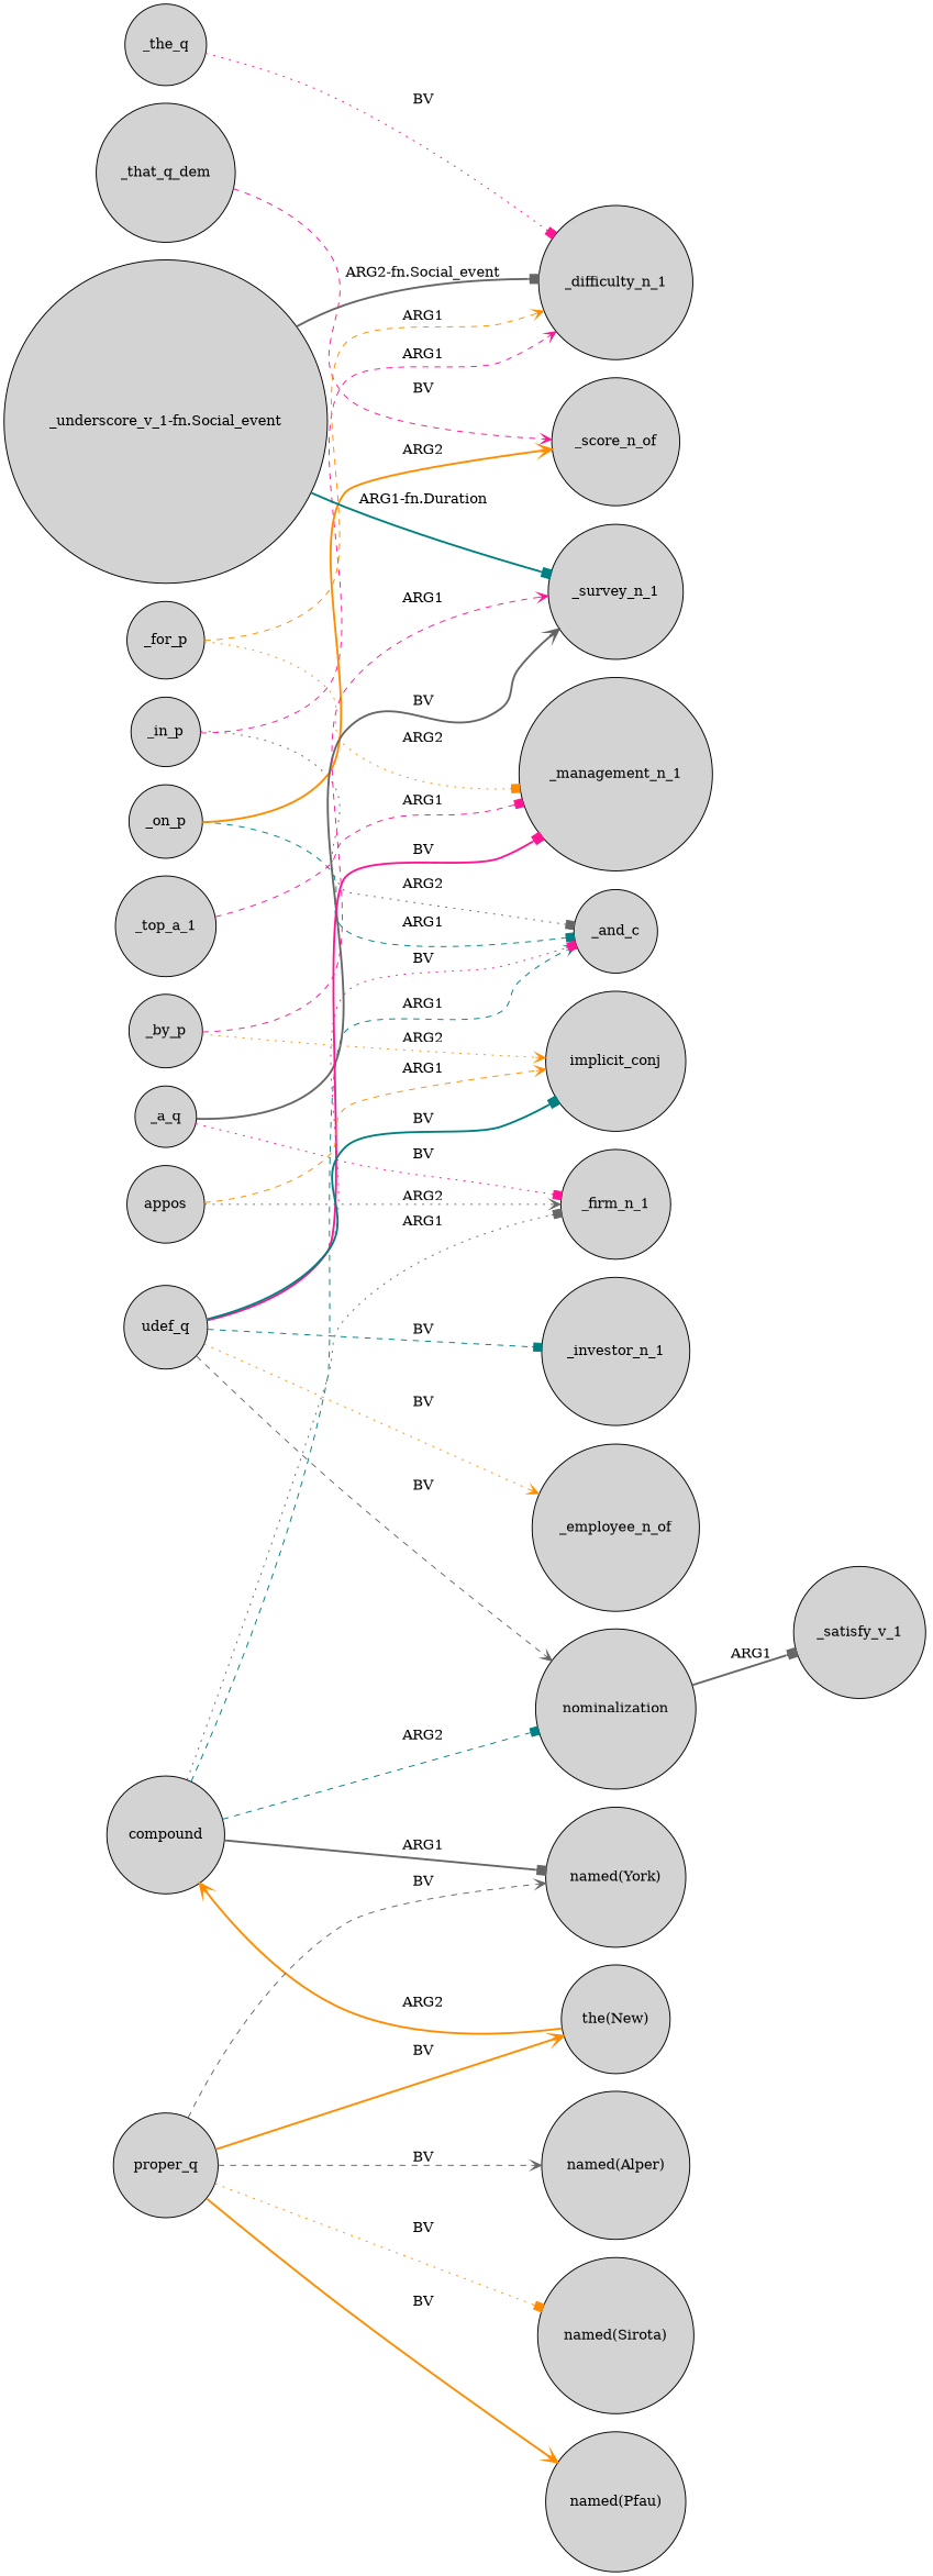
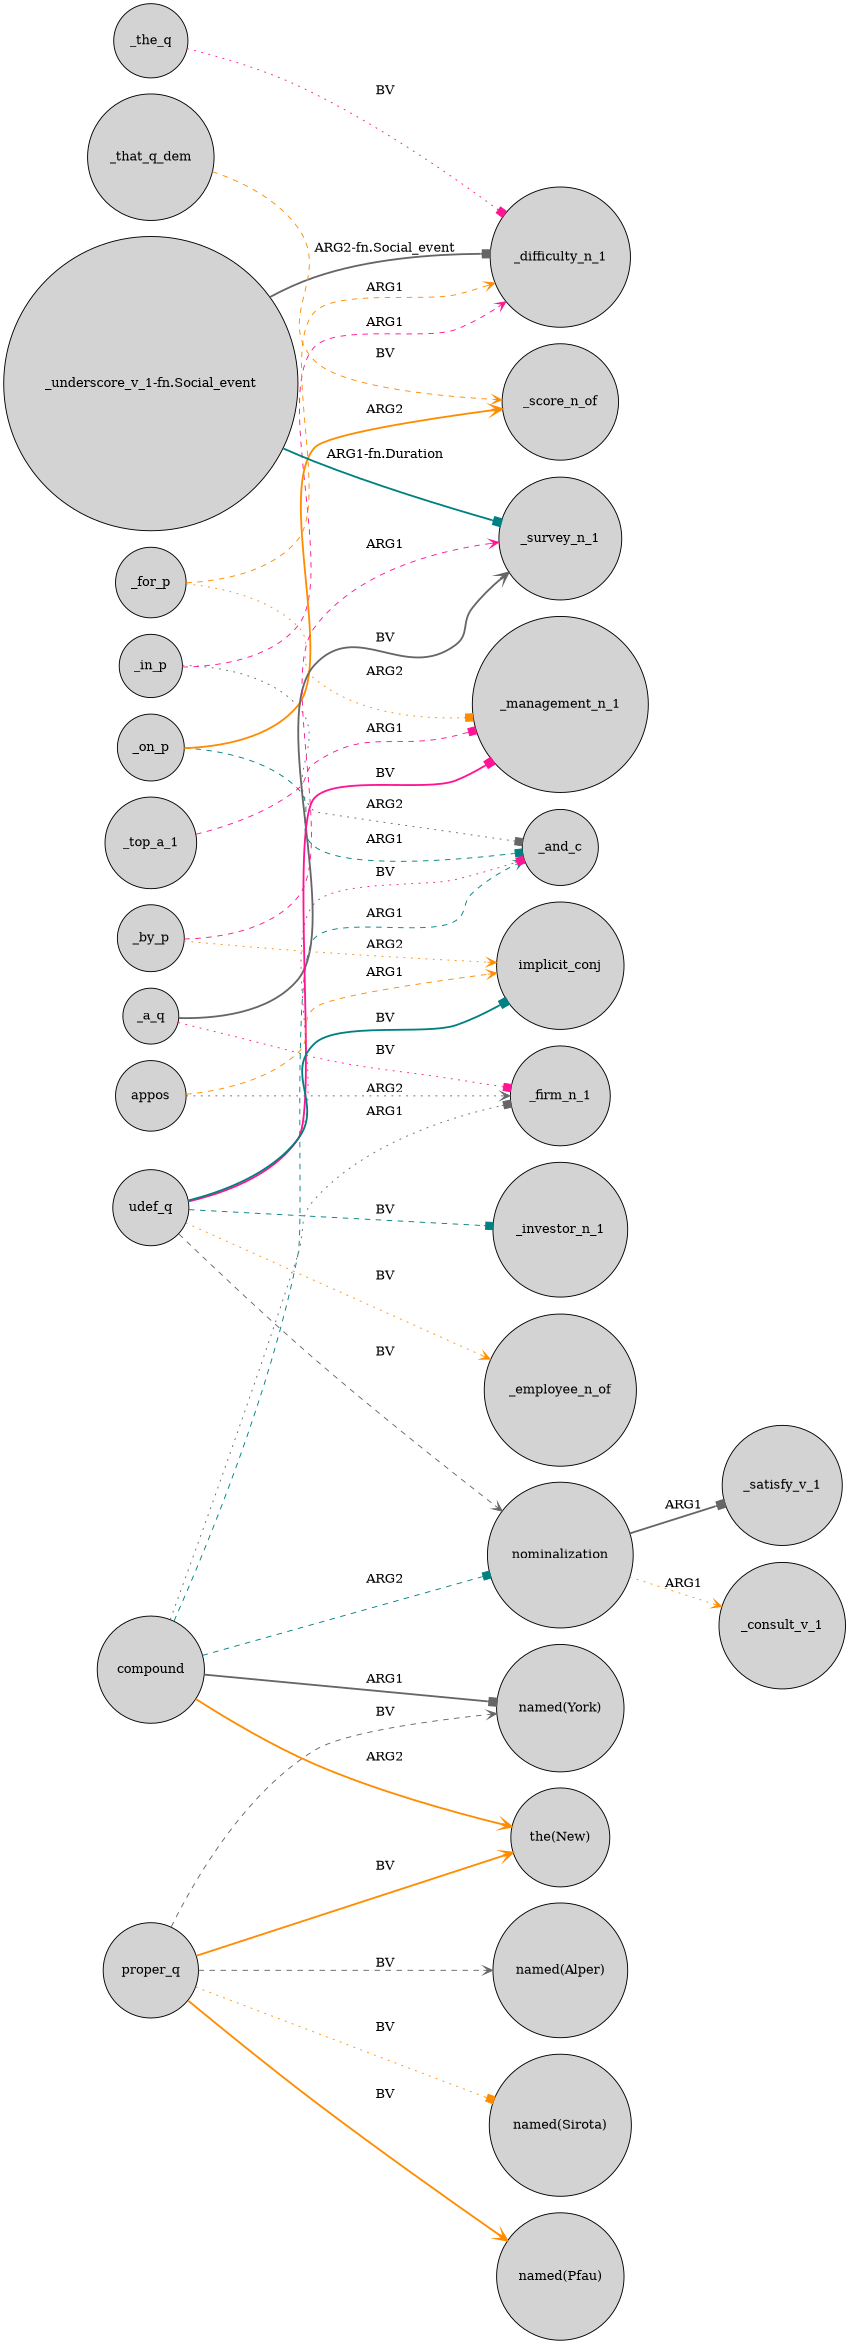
  digraph {
    rankdir=LR
    node [shape=circle style=filled]
    edge [arrowhead=vee color=darkorange style=dashed]
    compound
    _and_c
    n3 [label="the(New)"]
    nominalization
    _firm_n_1
    "named(York)"
    _satisfy_v_1
+   _consult_v_1
    _in_p
    _difficulty_n_1
    _on_p
    _score_n_of
    _a_q
    _survey_n_1
    "_underscore_v_1-fn.Social_event"
    proper_q
    "named(Alper)"
    "named(Sirota)"
    "named(Pfau)"
    udef_q
    _management_n_1
    implicit_conj
    _investor_n_1
    _employee_n_of
    appos
    _top_a_1
    _the_q
    _that_q_dem
    _by_p
    _for_p
    compound -> _and_c [color=teal label=ARG1]
-   n3 -> compound [label=ARG2 style=bold]
+   compound -> n3 [label=ARG2 style=bold]
    compound -> nominalization [arrowhead=box color=teal label=ARG2]
    compound -> _firm_n_1 [arrowhead=box color=gray40 label=ARG1 style=dotted]
    compound -> "named(York)" [arrowhead=box color=gray40 label=ARG1 style=bold]
    nominalization -> _satisfy_v_1 [arrowhead=box color=gray40 label=ARG1 style=bold]
+   nominalization -> _consult_v_1 [label=ARG1 style=dotted]
    _in_p -> _and_c [arrowhead=box color=gray40 label=ARG2 style=dotted]
    _in_p -> _difficulty_n_1 [color=deeppink label=ARG1]
    _on_p -> _and_c [arrowhead=box color=teal label=ARG1]
    _on_p -> _score_n_of [label=ARG2 style=bold]
    _a_q -> _firm_n_1 [arrowhead=box color=deeppink label=BV style=dotted]
    _a_q -> _survey_n_1 [color=gray40 label=BV style=bold]
    "_underscore_v_1-fn.Social_event" -> _difficulty_n_1 [arrowhead=box color=gray40 label="ARG2-fn.Social_event" style=bold]
    "_underscore_v_1-fn.Social_event" -> _survey_n_1 [arrowhead=box color=teal label="ARG1-fn.Duration" style=bold]
    proper_q -> n3 [label=BV style=bold]
    proper_q -> "named(York)" [color=gray40 label=BV]
    proper_q -> "named(Alper)" [color=gray40 label=BV]
    proper_q -> "named(Sirota)" [arrowhead=box label=BV style=dotted]
    proper_q -> "named(Pfau)" [label=BV style=bold]
    udef_q -> _and_c [arrowhead=box color=deeppink label=BV style=dotted]
    udef_q -> nominalization [color=gray40 label=BV]
    udef_q -> _management_n_1 [arrowhead=box color=deeppink label=BV style=bold]
    udef_q -> implicit_conj [arrowhead=box color=teal label=BV style=bold]
    udef_q -> _investor_n_1 [arrowhead=box color=teal label=BV]
    udef_q -> _employee_n_of [label=BV style=dotted]
    appos -> _firm_n_1 [color=gray40 label=ARG2 style=dotted]
    appos -> implicit_conj [label=ARG1]
    _top_a_1 -> _management_n_1 [arrowhead=box color=deeppink label=ARG1]
    _the_q -> _difficulty_n_1 [arrowhead=box color=deeppink label=BV style=dotted]
-   _that_q_dem -> _score_n_of [color=deeppink label=BV]
+   _that_q_dem -> _score_n_of [label=BV]
    _by_p -> _survey_n_1 [color=deeppink label=ARG1]
    _by_p -> implicit_conj [label=ARG2 style=dotted]
    _for_p -> _difficulty_n_1 [label=ARG1]
    _for_p -> _management_n_1 [arrowhead=box label=ARG2 style=dotted]
  }
